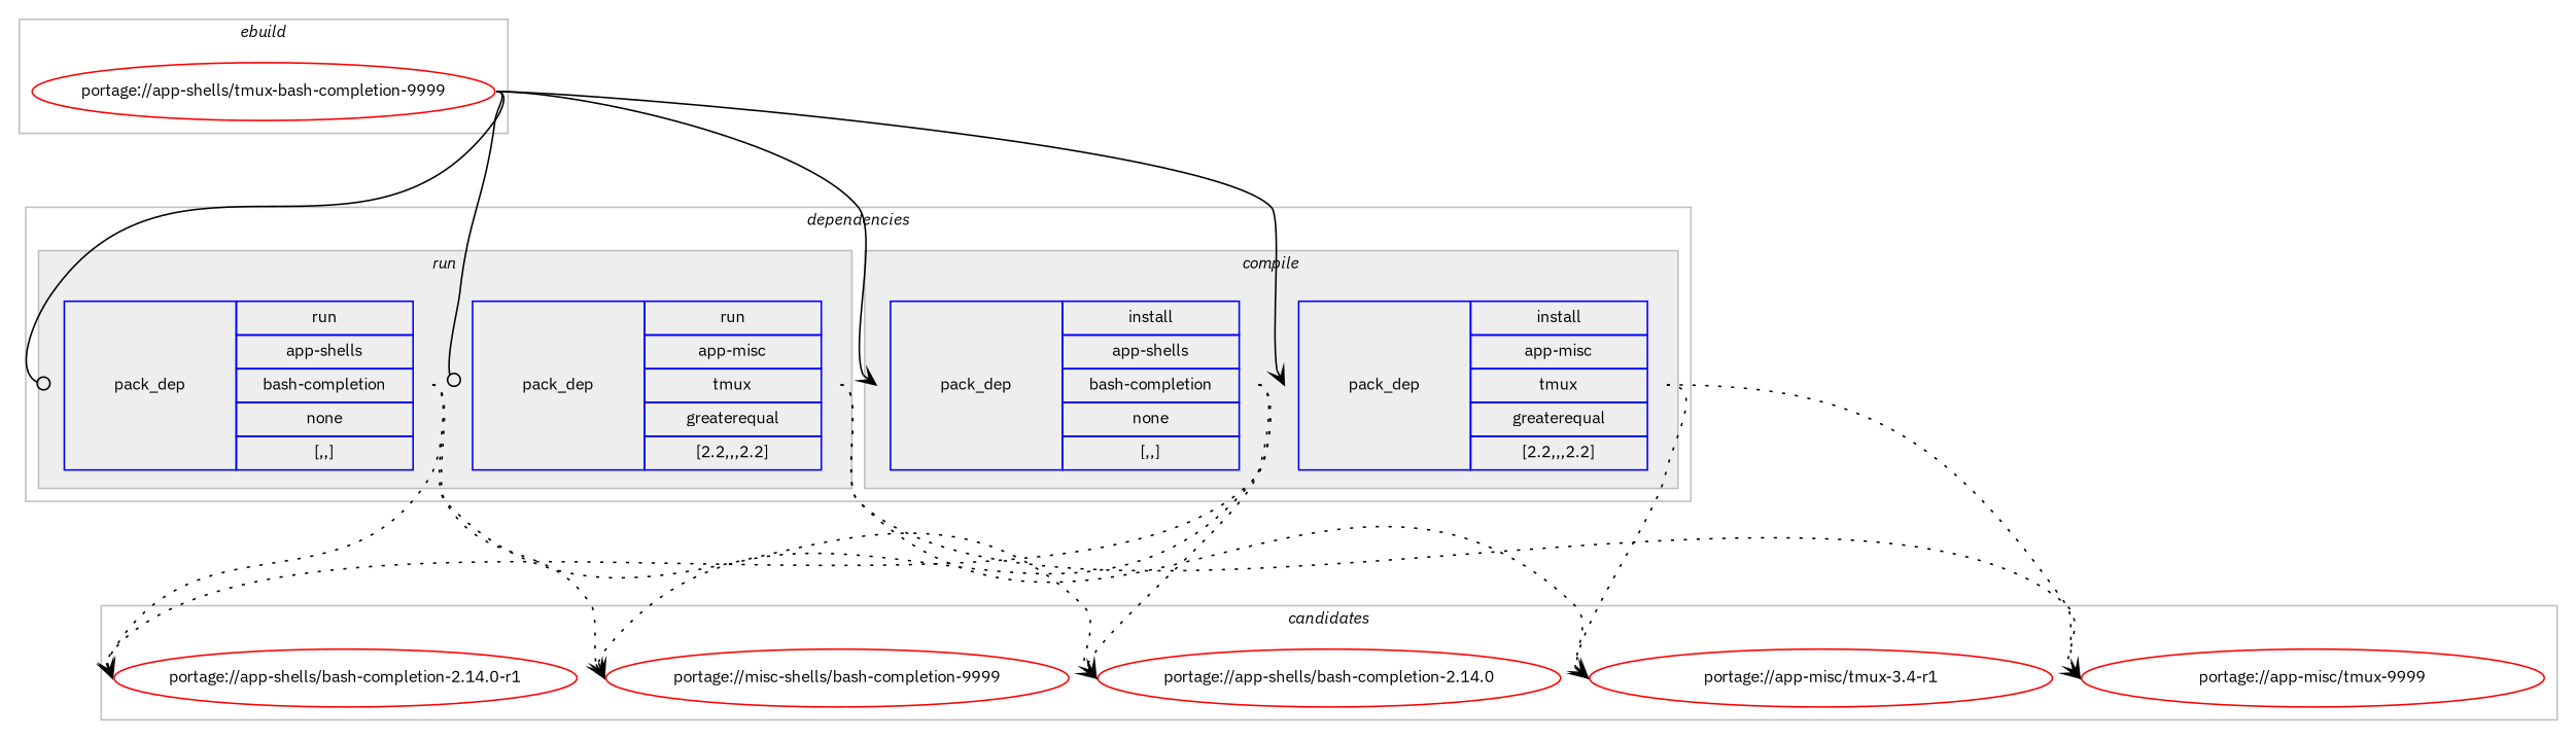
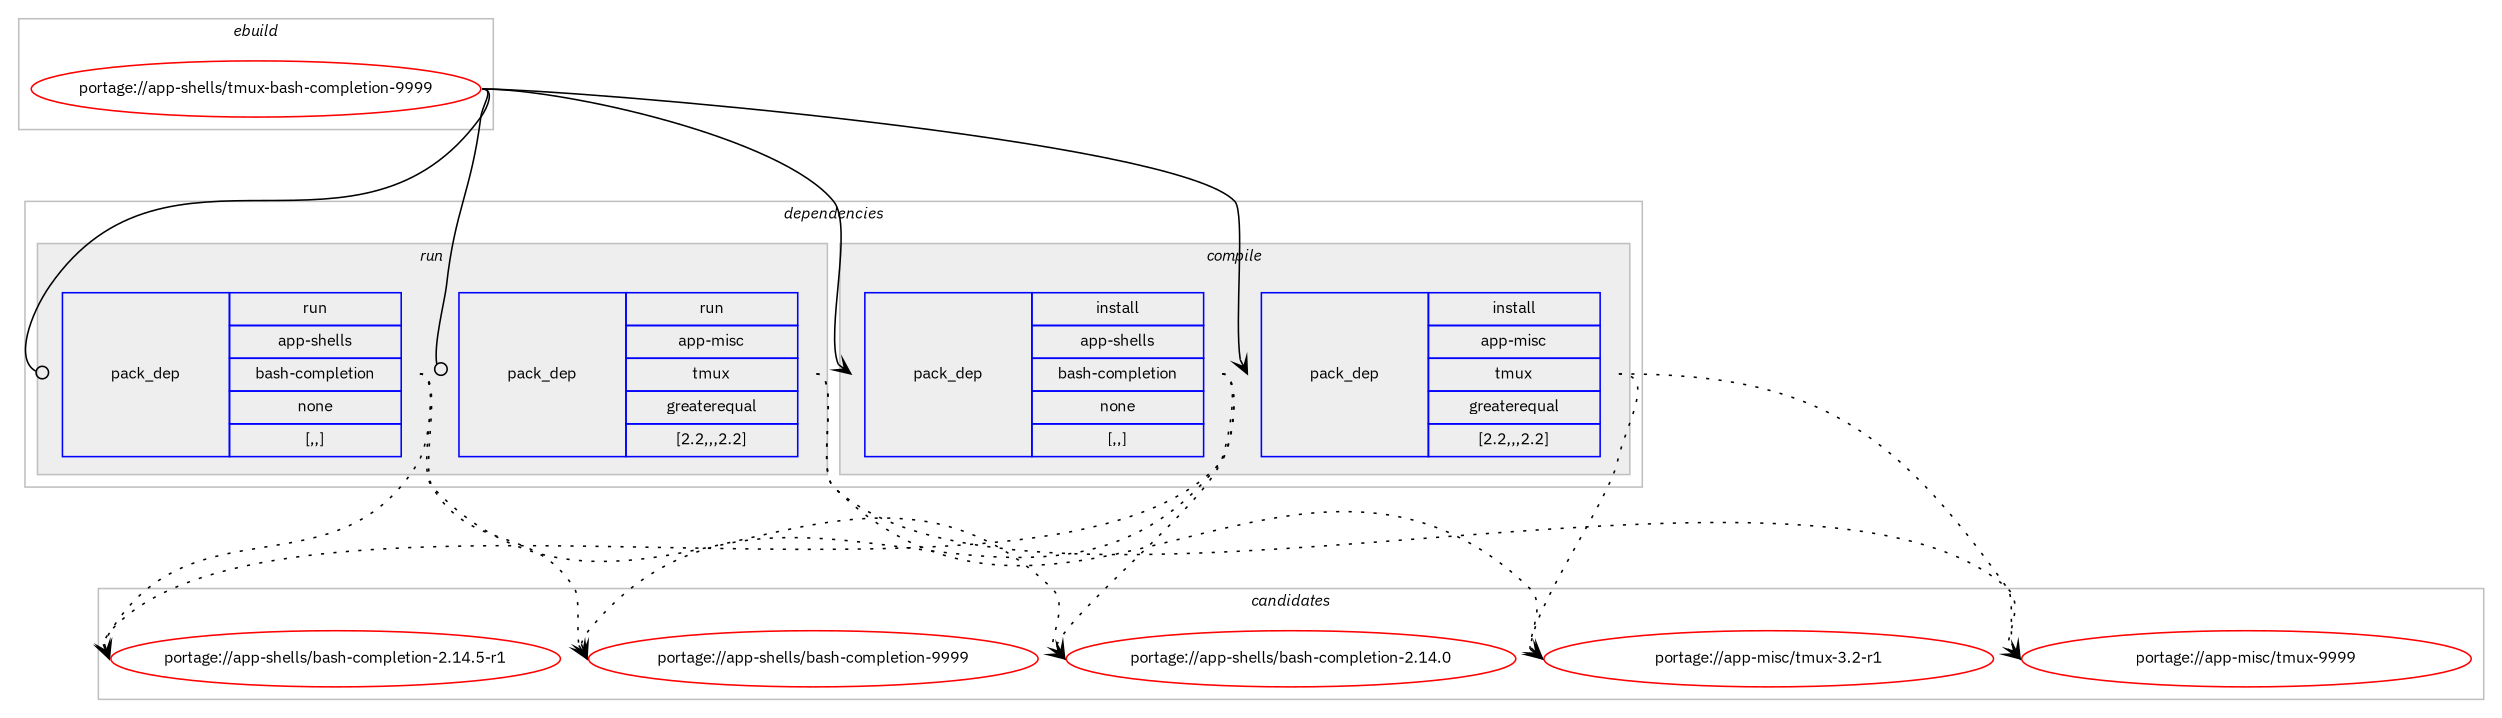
  digraph {
    compound=true
    concentrate=true
    fontname="IBM Plex Sans"
    fontsize=10
    newrank=true
    rankdir=TB
    ranksep=1.5
    node [color=red fontname="IBM Plex Sans" fontsize=10]
    edge [arrowhead=vee fontname="IBM Plex Sans" headport=w style=dotted tailport=e weight=100]
    n1 [label="portage://app-shells/tmux-bash-completion-9999" width=4]
    n2 [color=blue label=<<TABLE BORDER="0" CELLBORDER="1" CELLSPACING="0" CELLPADDING="4" WIDTH="220"><TR><TD ROWSPAN="6" CELLPADDING="30">pack_dep</TD></TR><TR><TD WIDTH="110">install</TD></TR><TR><TD>app-misc</TD></TR><TR><TD>tmux</TD></TR><TR><TD>greaterequal</TD></TR><TR><TD>[2.2,,,2.2]</TD></TR></TABLE>> shape=none]
    n3 [color=blue label=<<TABLE BORDER="0" CELLBORDER="1" CELLSPACING="0" CELLPADDING="4" WIDTH="220"><TR><TD ROWSPAN="6" CELLPADDING="30">pack_dep</TD></TR><TR><TD WIDTH="110">install</TD></TR><TR><TD>app-shells</TD></TR><TR><TD>bash-completion</TD></TR><TR><TD>none</TD></TR><TR><TD>[,,]</TD></TR></TABLE>> shape=none]
    n4 [color=blue label=<<TABLE BORDER="0" CELLBORDER="1" CELLSPACING="0" CELLPADDING="4" WIDTH="220"><TR><TD ROWSPAN="6" CELLPADDING="30">pack_dep</TD></TR><TR><TD WIDTH="110">run</TD></TR><TR><TD>app-misc</TD></TR><TR><TD>tmux</TD></TR><TR><TD>greaterequal</TD></TR><TR><TD>[2.2,,,2.2]</TD></TR></TABLE>> shape=none]
    n5 [color=blue label=<<TABLE BORDER="0" CELLBORDER="1" CELLSPACING="0" CELLPADDING="4" WIDTH="220"><TR><TD ROWSPAN="6" CELLPADDING="30">pack_dep</TD></TR><TR><TD WIDTH="110">run</TD></TR><TR><TD>app-shells</TD></TR><TR><TD>bash-completion</TD></TR><TR><TD>none</TD></TR><TR><TD>[,,]</TD></TR></TABLE>> shape=none]
    n6 [label="portage://app-misc/tmux-9999" width=4]
-   n7 [label="portage://app-misc/tmux-3.4-r1" width=4]
-   n8 [label="portage://misc-shells/bash-completion-9999" width=4]
-   n9 [label="portage://app-shells/bash-completion-2.14.0-r1" width=4]
+   n7 [label="portage://app-misc/tmux-3.2-r1" width=4]
+   n8 [label="portage://app-shells/bash-completion-9999" width=4]
+   n9 [label="portage://app-shells/bash-completion-2.14.5-r1" width=4]
    n10 [label="portage://app-shells/bash-completion-2.14.0" width=4]
    subgraph cluster_1 {
      color=gray
      label=<<i>ebuild</i>>
      n1
    }
    subgraph cluster_2 {
      color=gray
      label=<<i>dependencies</i>>
      subgraph cluster_3 {
        color=gray
        fillcolor="#eeeeee"
        label=<<i>compile</i>>
        style=filled
        subgraph sub_4 {
          color=gray
          fillcolor="#eeeeee"
          label=<<i>compile</i>>
          style=filled
          n2
        }
        subgraph sub_5 {
          color=gray
          fillcolor="#eeeeee"
          label=<<i>compile</i>>
          style=filled
          n3
        }
      }
      subgraph cluster_6 {
        color=gray
        fillcolor="#eeeeee"
        label=<<i>compile and run</i>>
        style=filled
      }
      subgraph cluster_7 {
        color=gray
        fillcolor="#eeeeee"
        label=<<i>run</i>>
        style=filled
        subgraph sub_8 {
          color=gray
          fillcolor="#eeeeee"
          label=<<i>run</i>>
          style=filled
          n4
        }
        subgraph sub_9 {
          color=gray
          fillcolor="#eeeeee"
          label=<<i>run</i>>
          style=filled
          n5
        }
      }
    }
    subgraph cluster_10 {
      color=gray
      label=<<i>candidates</i>>
      rank=same
      subgraph sub_11 {
        color=black
        label=<<i>candidates</i>>
        nodesep=1
        rank=same
        n6
        n7
      }
      subgraph sub_12 {
        color=black
        label=<<i>candidates</i>>
        nodesep=1
        rank=same
        n8
        n9
        n10
      }
      subgraph sub_13 {
        color=black
        label=<<i>candidates</i>>
        nodesep=1
        rank=same
        n6
        n7
      }
      subgraph sub_14 {
        color=black
        label=<<i>candidates</i>>
        nodesep=1
        rank=same
        n8
        n9
        n10
      }
    }
    n1 -> n2 [style=solid weight=20]
    n1 -> n3 [style=solid weight=20]
    n1 -> n4 [arrowhead=odot style=solid weight=20]
    n1 -> n5 [arrowhead=odot style=solid weight=20]
    n2 -> n6
    n2 -> n7
    n3 -> n8
    n3 -> n9
    n3 -> n10
    n4 -> n6
    n4 -> n7
    n5 -> n8
    n5 -> n9
    n5 -> n10
  }
